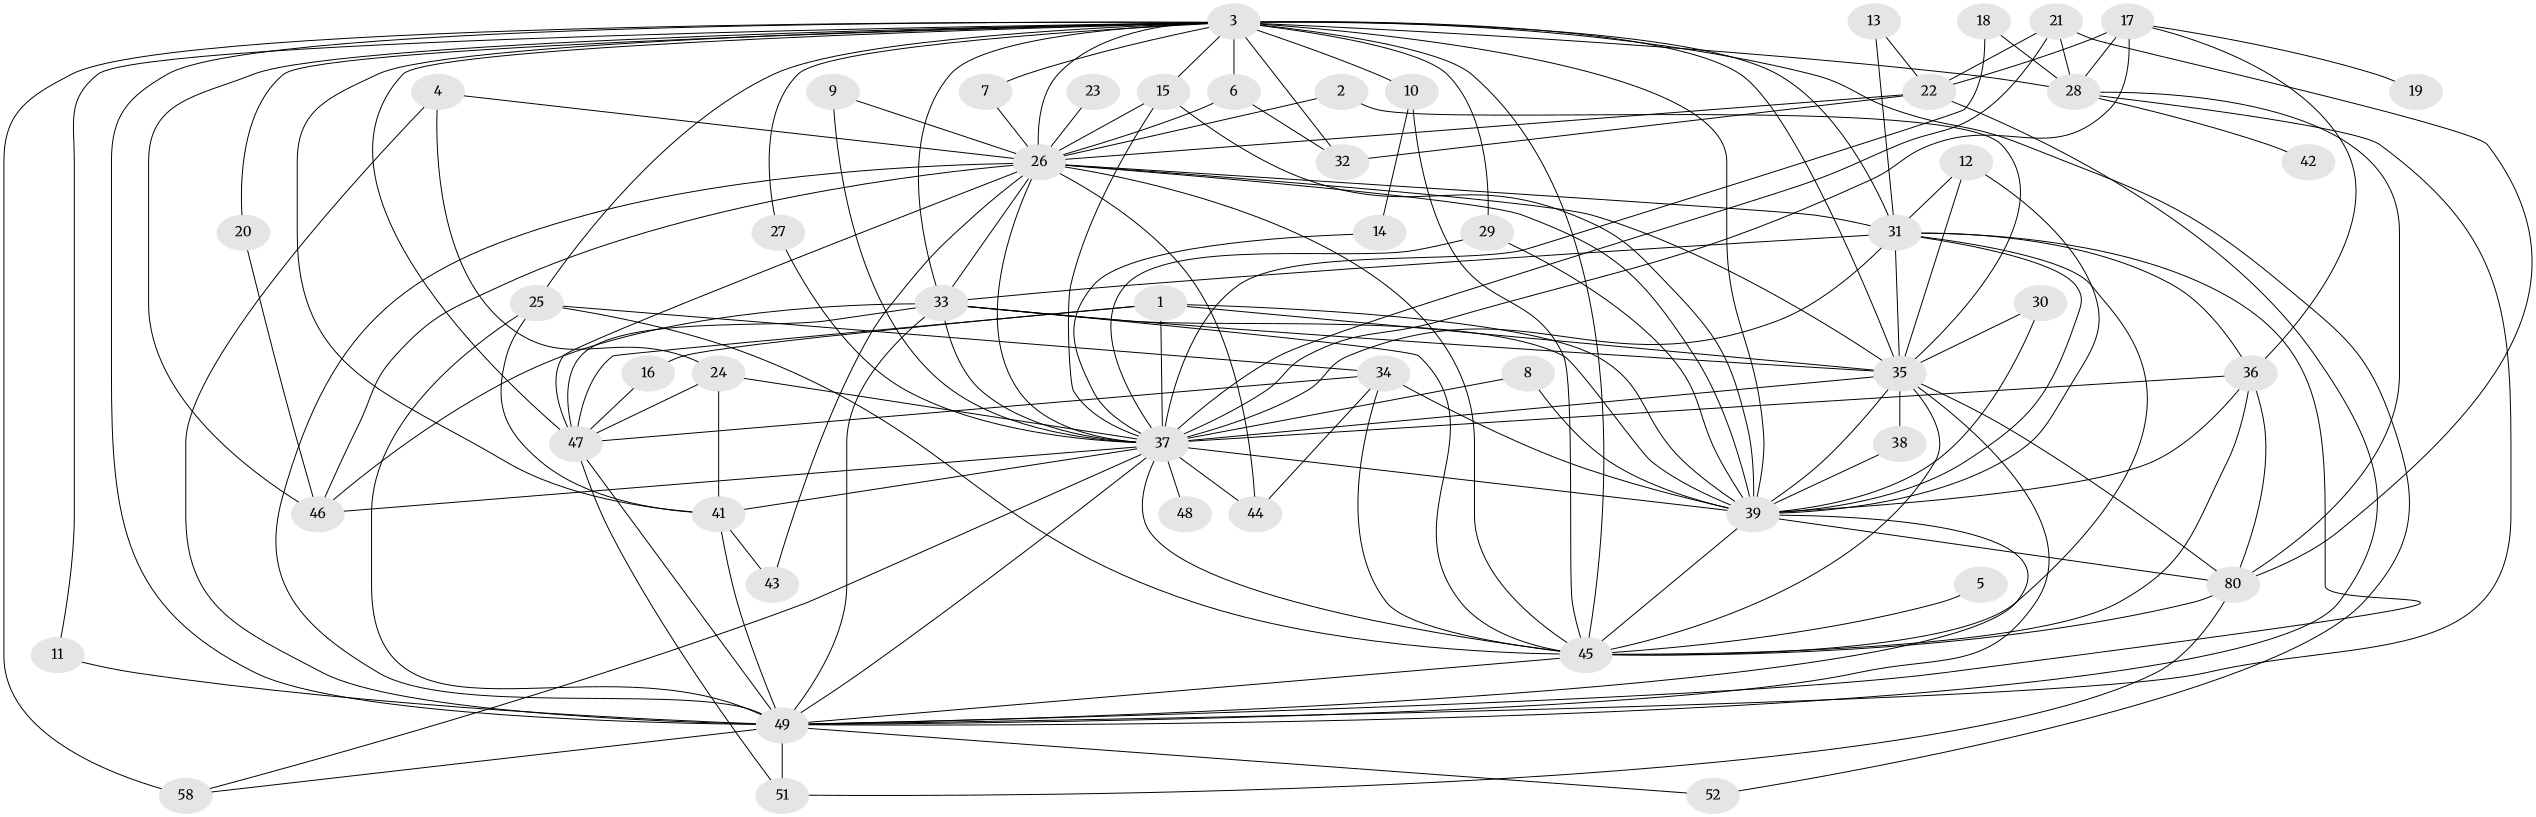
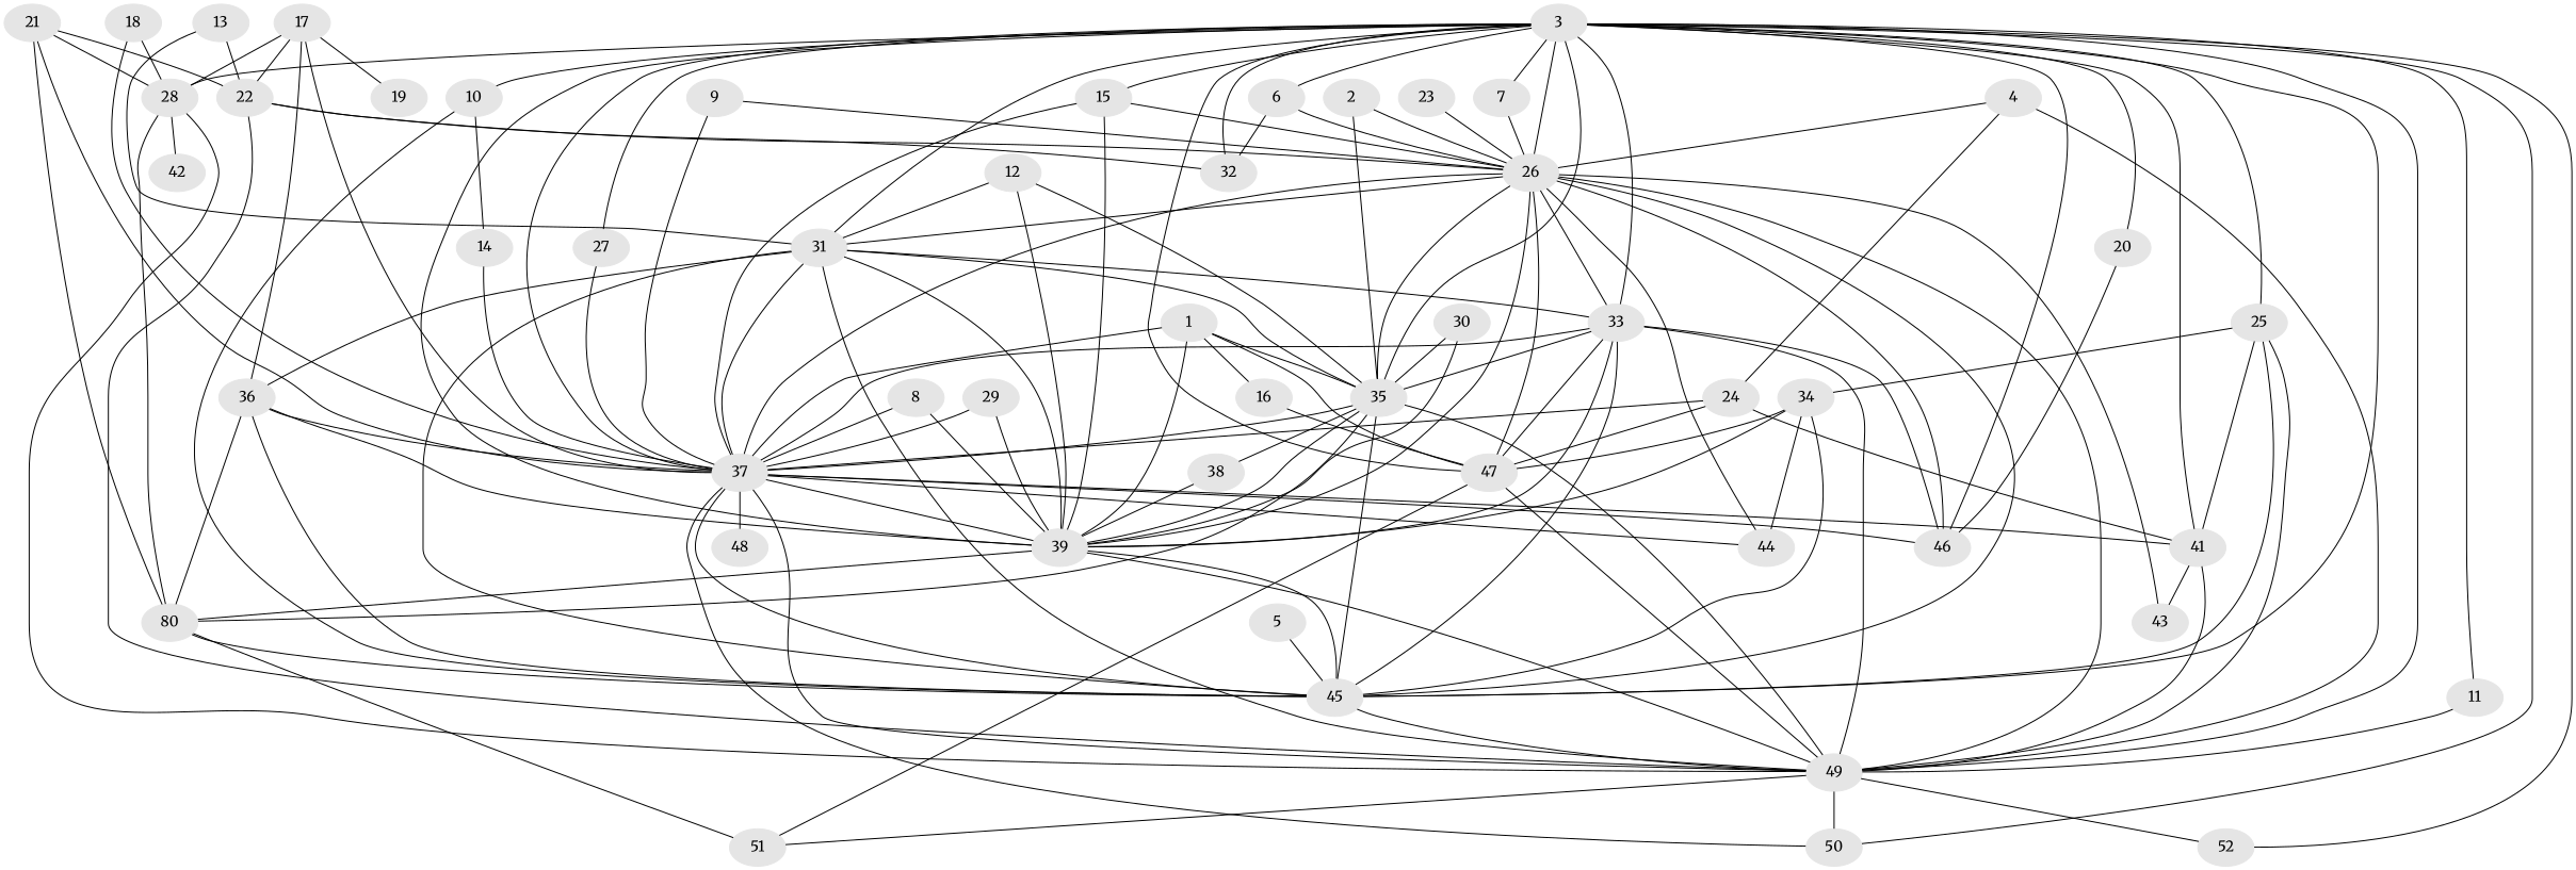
  graph {
    fontname=Merriweather
    node [color=gray90 fontname=Merriweather style=filled]
    edge [fontname=Merriweather weight=1.0]
    1
    16
    35
    37
    39
    47
    45
    49
    n9 [label=80]
    38
    41
    46
-   50 [label=58]
+   50
    44
    48
    51
    2
    26
    31
    33
    43
    3
    6
    7
    10
    11
    15
    20
    25
    27
    28
    32
    52
    14
    34
    42
    36
    4
    24
    5
    8
    9
    12
    13
    22
    17
    19
    18
    21
    23
    29
    30
    1 -- 16
    1 -- 35
    1 -- 37
    1 -- 39
    1 -- 47
    16 -- 47
    35 -- 37
    35 -- 39
    35 -- 45
    35 -- 49
    35 -- n9
    35 -- 38
    37 -- 39 [weight=4.0]
    37 -- 45
    37 -- 49
    37 -- 41
    37 -- 46
    37 -- 50
    37 -- 44
    37 -- 48
    39 -- 45
    39 -- 49
    39 -- n9
    47 -- 49
    47 -- 51
    45 -- 49 [weight=2.0]
    49 -- 50
    49 -- 51
    49 -- 52
    n9 -- 45
    n9 -- 51
    38 -- 39
    41 -- 49
    41 -- 43
    2 -- 35
    2 -- 26
    26 -- 35
    26 -- 37
    26 -- 39
    26 -- 47
    26 -- 45
    26 -- 49 [weight=2.0]
    26 -- 46
    26 -- 44 [weight=2.0]
    26 -- 31 [weight=2.0]
    26 -- 33 [weight=2.0]
    26 -- 43
    31 -- 35 [weight=2.0]
    31 -- 37 [weight=2.0]
    31 -- 39
    31 -- 45 [weight=2.0]
    31 -- 49
    31 -- 33
    31 -- 36
    33 -- 35
    33 -- 37
    33 -- 39
    33 -- 47 [weight=2.0]
    33 -- 45
    33 -- 49
    33 -- 46
    3 -- 35 [weight=3.0]
-   3 -- 29 [weight=2.0]
+   3 -- 37 [weight=2.0]
    3 -- 39 [weight=2.0]
    3 -- 47
    3 -- 45 [weight=2.0]
    3 -- 49 [weight=2.0]
    3 -- 41
    3 -- 46
    3 -- 50
    3 -- 26 [weight=3.0]
    3 -- 31 [weight=2.0]
    3 -- 33 [weight=2.0]
    3 -- 6
    3 -- 7
    3 -- 10 [weight=2.0]
    3 -- 11
    3 -- 15
    3 -- 20
    3 -- 25
    3 -- 27
    3 -- 28
    3 -- 32 [weight=2.0]
    3 -- 52
    6 -- 26
    6 -- 32
    7 -- 26
    10 -- 45
    10 -- 14
    11 -- 49
    15 -- 37
    15 -- 39
    15 -- 26
    20 -- 46
    25 -- 45
    25 -- 49
    25 -- 41
    25 -- 34
    27 -- 37
    28 -- 49
    28 -- n9
    28 -- 42
    14 -- 37
    34 -- 39
    34 -- 47
    34 -- 45
    34 -- 44
    36 -- 37
    36 -- 39
    36 -- 45
    36 -- n9
    4 -- 49
    4 -- 26
    4 -- 24
    24 -- 37
    24 -- 47
    24 -- 41
    5 -- 45
    8 -- 37
    8 -- 39
    9 -- 37
    9 -- 26
    12 -- 35
    12 -- 39
    12 -- 31
    13 -- 31
    13 -- 22
    22 -- 49
    22 -- 26
    22 -- 32 [weight=2.0]
    17 -- 37
    17 -- 28
    17 -- 36
    17 -- 22
    17 -- 19
    18 -- 37
    18 -- 28
    21 -- 37
    21 -- n9
    21 -- 28
    21 -- 22
    23 -- 26
    29 -- 37
    29 -- 39
    30 -- 35
    30 -- 39
  }
